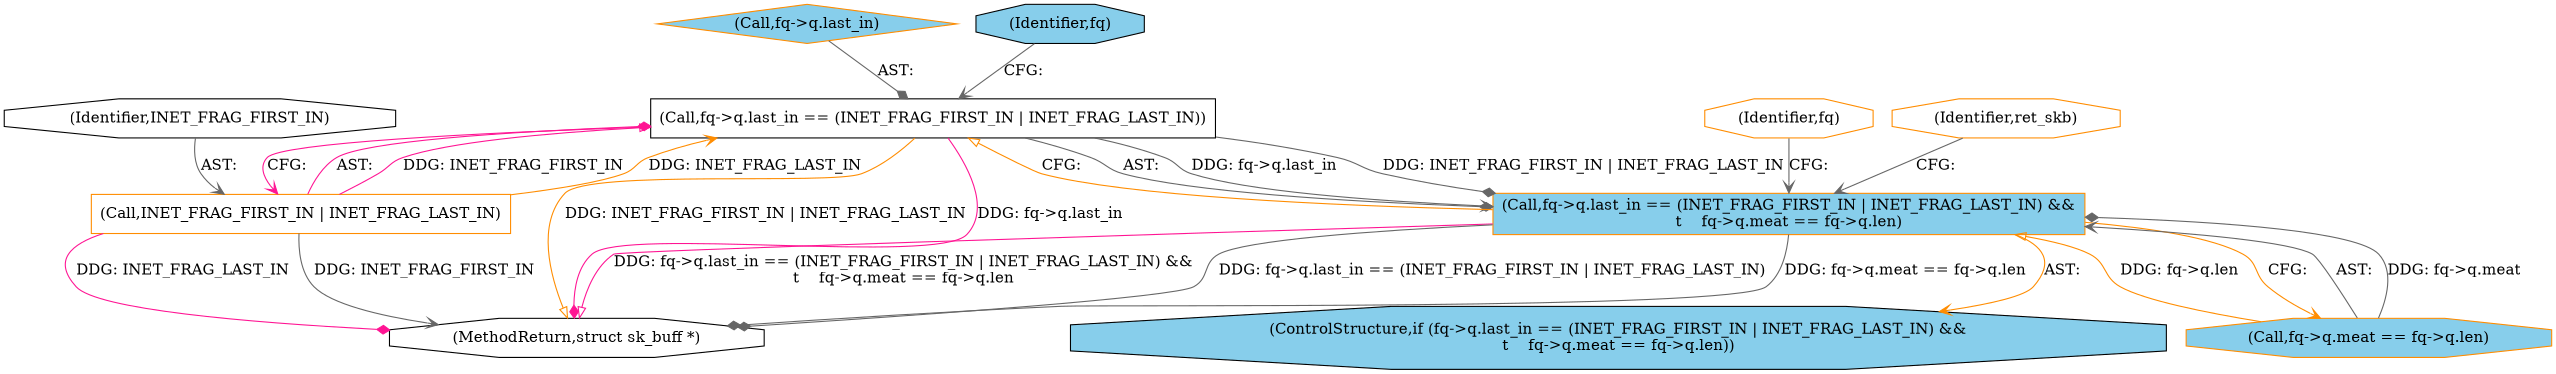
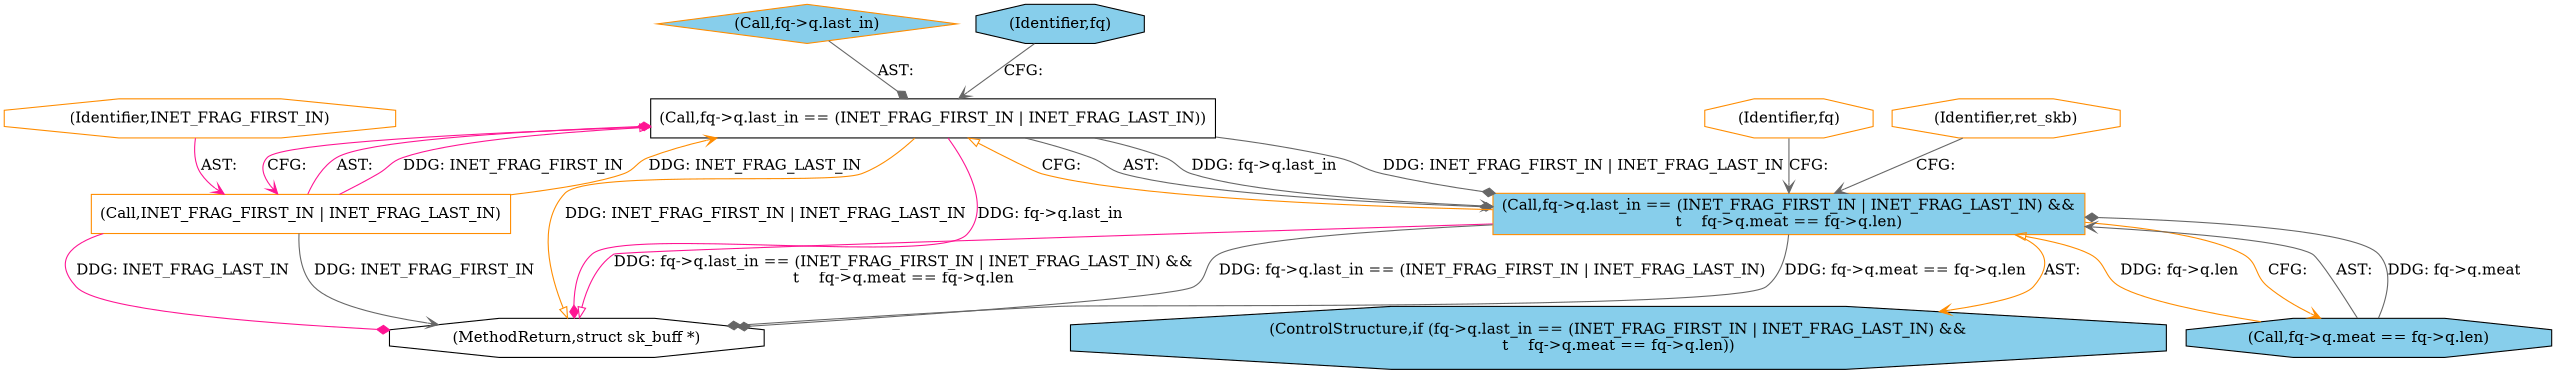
  digraph {
    node [color=darkorange fillcolor=white shape=octagon style=filled]
    edge [arrowhead=vee color=gray40]
    n1 [color=black label="(Call,fq->q.last_in == (INET_FRAG_FIRST_IN | INET_FRAG_LAST_IN))" shape=box]
    n2 [label="(Call,INET_FRAG_FIRST_IN | INET_FRAG_LAST_IN)" shape=box]
    n3 [fillcolor=skyblue label="(Call,fq->q.last_in == (INET_FRAG_FIRST_IN | INET_FRAG_LAST_IN) &&\n\t    fq->q.meat == fq->q.len)" shape=box]
    n4 [color=black label="(MethodReturn,struct sk_buff *)"]
    n5 [color=black fillcolor=skyblue label="(ControlStructure,if (fq->q.last_in == (INET_FRAG_FIRST_IN | INET_FRAG_LAST_IN) &&\n\t    fq->q.meat == fq->q.len))"]
-   n6 [fillcolor=skyblue label="(Call,fq->q.meat == fq->q.len)"]
+   n6 [color=black fillcolor=skyblue label="(Call,fq->q.meat == fq->q.len)"]
    n7 [label="(Identifier,ret_skb)"]
    n8 [label="(Identifier,fq)"]
-   n9 [color=black label="(Identifier,INET_FRAG_FIRST_IN)"]
+   n9 [label="(Identifier,INET_FRAG_FIRST_IN)"]
    n10 [fillcolor=skyblue label="(Call,fq->q.last_in)" shape=diamond]
    n11 [color=black fillcolor=skyblue label="(Identifier,fq)"]
    n1 -> n2 [color=deeppink label="CFG: "]
    n1 -> n3 [arrowhead=diamond label="AST: "]
    n1 -> n3 [label="DDG: fq->q.last_in"]
    n1 -> n3 [arrowhead=diamond label="DDG: INET_FRAG_FIRST_IN | INET_FRAG_LAST_IN"]
    n1 -> n4 [arrowhead=onormal color=darkorange label="DDG: INET_FRAG_FIRST_IN | INET_FRAG_LAST_IN"]
    n1 -> n4 [arrowhead=diamond color=deeppink label="DDG: fq->q.last_in"]
    n2 -> n1 [arrowhead=diamond color=deeppink label="AST: "]
    n2 -> n1 [arrowhead=onormal color=deeppink label="DDG: INET_FRAG_FIRST_IN"]
    n2 -> n1 [color=darkorange label="DDG: INET_FRAG_LAST_IN"]
    n2 -> n4 [arrowhead=diamond color=deeppink label="DDG: INET_FRAG_LAST_IN"]
    n2 -> n4 [label="DDG: INET_FRAG_FIRST_IN"]
    n3 -> n1 [arrowhead=onormal color=darkorange label="CFG: "]
    n3 -> n4 [arrowhead=onormal color=deeppink label="DDG: fq->q.last_in == (INET_FRAG_FIRST_IN | INET_FRAG_LAST_IN) &&\n\t    fq->q.meat == fq->q.len"]
    n3 -> n4 [arrowhead=diamond label="DDG: fq->q.last_in == (INET_FRAG_FIRST_IN | INET_FRAG_LAST_IN)"]
    n3 -> n4 [arrowhead=diamond label="DDG: fq->q.meat == fq->q.len"]
    n3 -> n5 [color=darkorange label="AST: "]
    n3 -> n6 [color=darkorange label="CFG: "]
    n6 -> n3 [label="AST: "]
    n6 -> n3 [arrowhead=diamond label="DDG: fq->q.meat"]
    n6 -> n3 [arrowhead=onormal color=darkorange label="DDG: fq->q.len"]
    n7 -> n3 [label="CFG: "]
    n8 -> n3 [label="CFG: "]
-   n9 -> n2 [label="AST: "]
+   n9 -> n2 [color=deeppink label="AST: "]
    n10 -> n1 [arrowhead=diamond label="AST: "]
    n11 -> n1 [label="CFG: "]
  }
